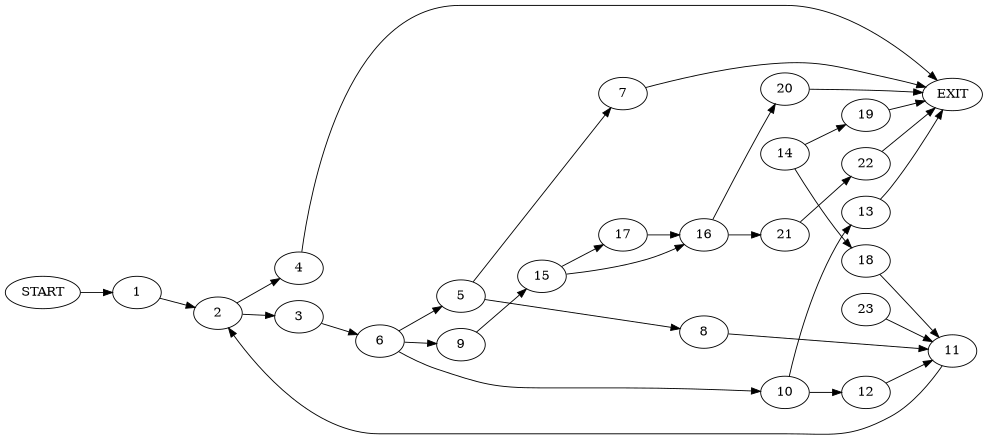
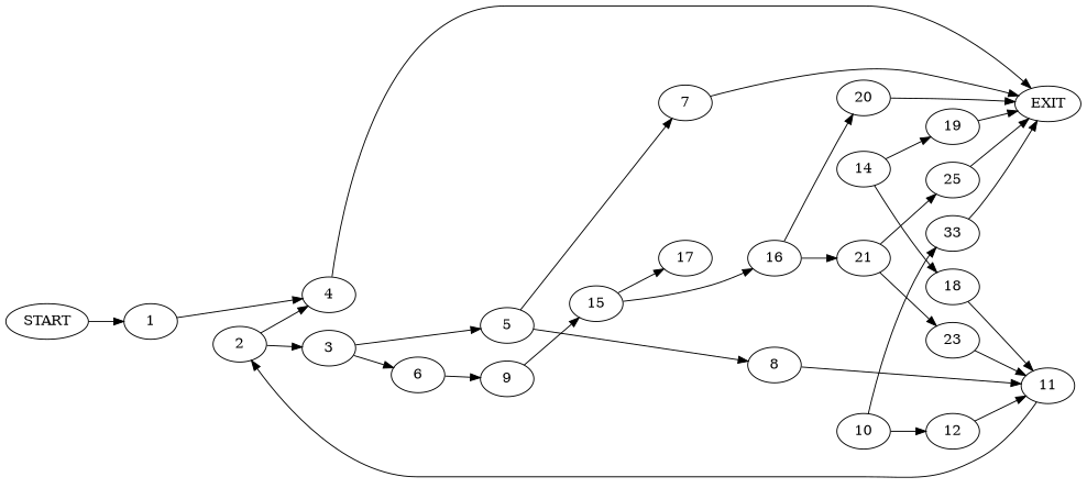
  digraph {
    rankdir=LR
    n1 [label=START]
    1
    2
    n4 [label=EXIT]
    3
    4
    5
    6
    7
    8
    9
    10
    11
    15
    12
-   13
+   13 [label=33]
    14
    18
    19
    16
    17
    20
    21
-   22
+   22 [label=25]
    23
    n1 -> 1
-   1 -> 2
+   1 -> 4
    2 -> 3
    2 -> 4
-   6 -> 5
+   3 -> 5
    3 -> 6
    4 -> n4
    5 -> 7
    5 -> 8
    6 -> 9
-   6 -> 10
    7 -> n4
    8 -> 11
    9 -> 15
    10 -> 12
    10 -> 13
    11 -> 2
    15 -> 16
    15 -> 17
    12 -> 11
    13 -> n4
    14 -> 18
    14 -> 19
    18 -> 11
    19 -> n4
    16 -> 20
    16 -> 21
-   17 -> 16
    20 -> n4
    21 -> 22
+   21 -> 23
    22 -> n4
    23 -> 11
  }
